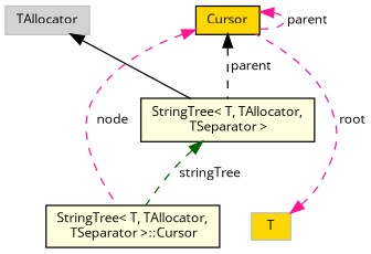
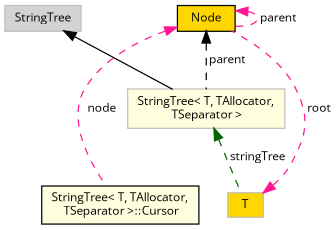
  digraph {
    fontname="Open Sans"
    node [color=black fillcolor=lightyellow fontname="Open Sans" fontsize=10 shape=record style=filled]
    edge [color=deeppink dir=back fontname="Open Sans" fontsize=10 labelfontname=Helvetica labelfontsize=10 style=dashed]
    n1 [fontcolor=black height=0.2 label="StringTree\< T, TAllocator,\l TSeparator \>::Cursor" width=0.4]
-   n2 [fillcolor=gold height=0.2 label=Cursor width=0.4]
-   n3 [height=0.2 label="StringTree\< T, TAllocator,\l TSeparator \>" width=0.4]
+   n2 [fillcolor=gold height=0.2 label="Node" width=0.4]
+   n3 [color=grey75 height=0.2 label="StringTree\< T, TAllocator,\l TSeparator \>" width=0.4]
    n4 [color=grey75 fillcolor=gold height=0.2 label=T width=0.4]
-   n5 [color=grey75 fillcolor=lightgrey height=0.2 label=TAllocator width=0.4]
+   n5 [color=grey75 fillcolor=lightgrey height=0.2 label=StringTree width=0.4]
    n2 -> n1 [label=" node"]
    n2 -> n2 [label=" parent"]
    n2 -> n3 [color=black label=" parent"]
-   n3 -> n1 [color=darkgreen label=" stringTree"]
+   n3 -> n4 [color=darkgreen label=" stringTree"]
    n4 -> n2 [label=" root"]
    n5 -> n3 [color=black style=solid]
  }
